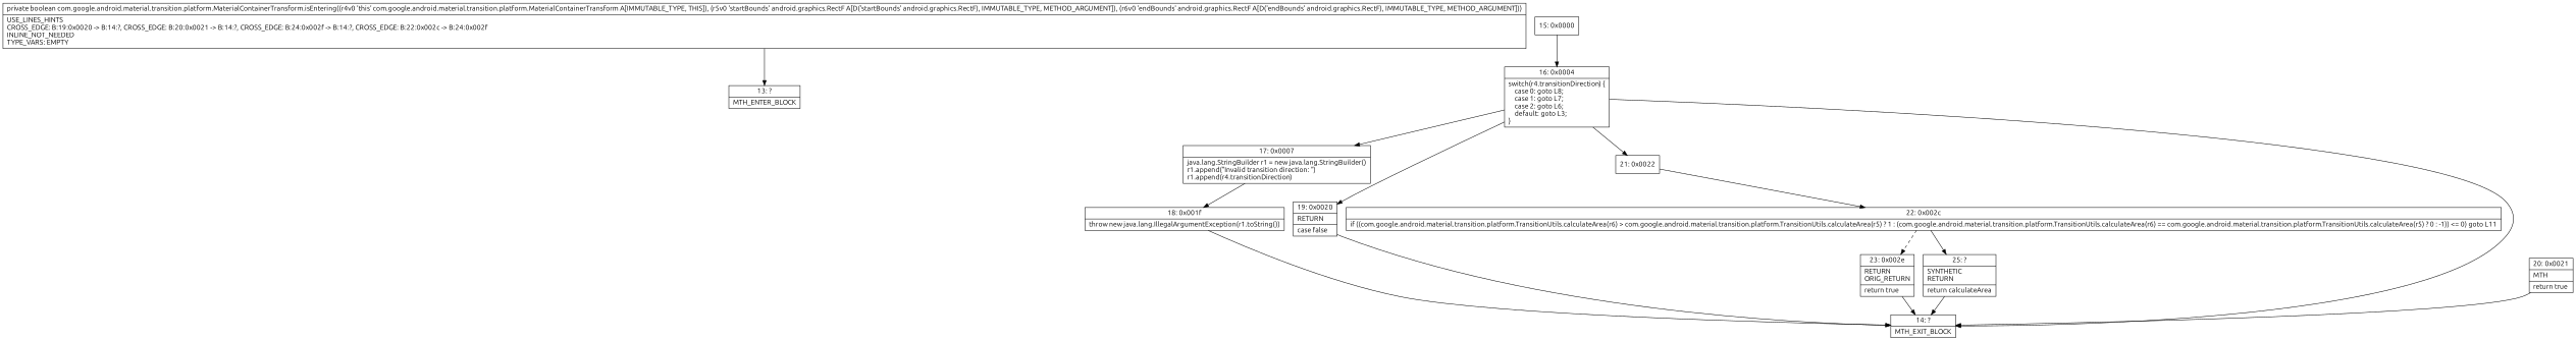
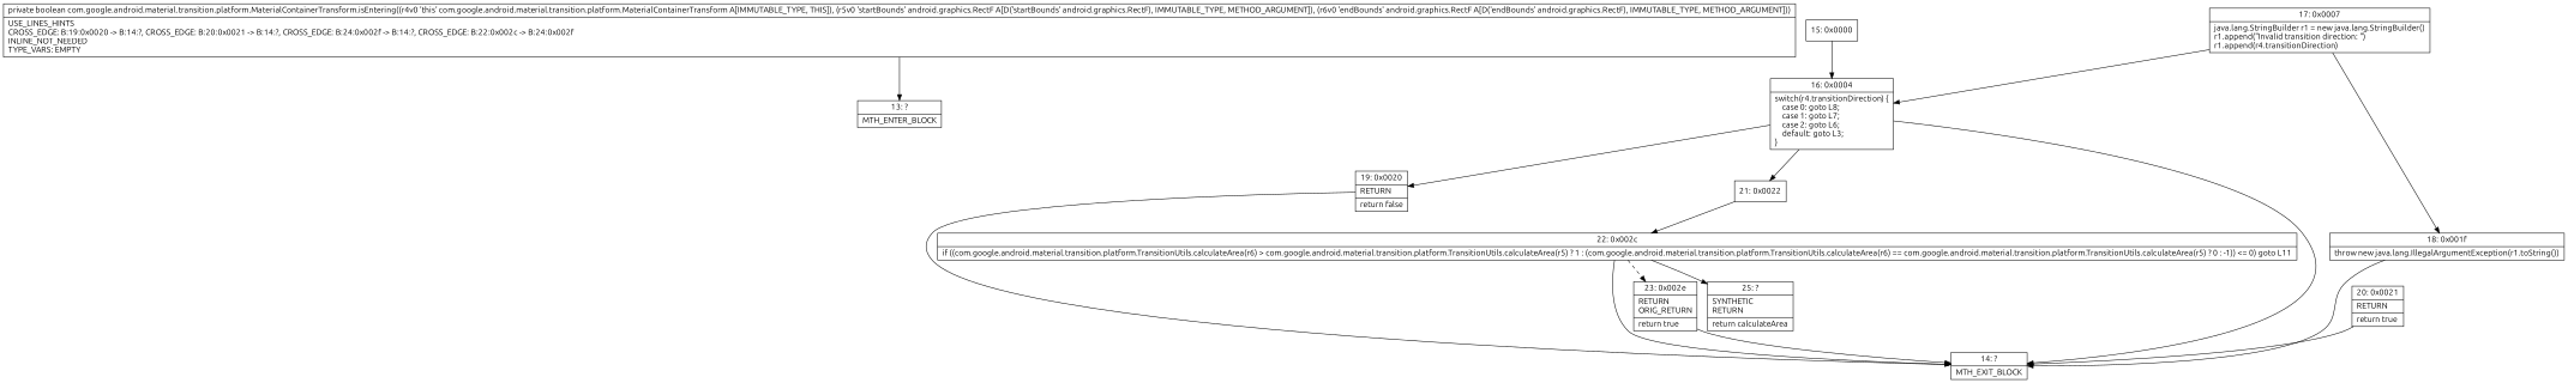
  digraph {
    fontname=Ubuntu
    node [fontname=Ubuntu shape=record]
    edge [fontname=Ubuntu]
    n1 [label="{13\:\ ?|MTH_ENTER_BLOCK\l}"]
    n2 [label="{15\:\ 0x0000}"]
    n3 [label="{16\:\ 0x0004|switch(r4.transitionDirection) \{\l    case 0: goto L8;\l    case 1: goto L7;\l    case 2: goto L6;\l    default: goto L3;\l\}\l}"]
    n4 [label="{17\:\ 0x0007|java.lang.StringBuilder r1 = new java.lang.StringBuilder()\lr1.append(\"Invalid transition direction: \")\lr1.append(r4.transitionDirection)\l}"]
-   n5 [label="{19\:\ 0x0020|RETURN\l|case false\l}"]
+   n5 [label="{19\:\ 0x0020|RETURN\l|return false\l}"]
    n6 [label="{21\:\ 0x0022}"]
    n7 [label="{14\:\ ?|MTH_EXIT_BLOCK\l}"]
    n8 [label="{18\:\ 0x001f|throw new java.lang.IllegalArgumentException(r1.toString())\l}"]
-   n9 [label="{20\:\ 0x0021|MTH\l|return true\l}"]
+   n9 [label="{20\:\ 0x0021|RETURN\l|return true\l}"]
    n10 [label="{22\:\ 0x002c|if ((com.google.android.material.transition.platform.TransitionUtils.calculateArea(r6) \> com.google.android.material.transition.platform.TransitionUtils.calculateArea(r5) ? 1 : (com.google.android.material.transition.platform.TransitionUtils.calculateArea(r6) == com.google.android.material.transition.platform.TransitionUtils.calculateArea(r5) ? 0 : \-1)) \<= 0) goto L11\l}"]
    n11 [label="{23\:\ 0x002e|RETURN\lORIG_RETURN\l|return true\l}"]
    n12 [label="{25\:\ ?|SYNTHETIC\lRETURN\l|return calculateArea\l}"]
    n13 [label="{private boolean com.google.android.material.transition.platform.MaterialContainerTransform.isEntering((r4v0 'this' com.google.android.material.transition.platform.MaterialContainerTransform A[IMMUTABLE_TYPE, THIS]), (r5v0 'startBounds' android.graphics.RectF A[D('startBounds' android.graphics.RectF), IMMUTABLE_TYPE, METHOD_ARGUMENT]), (r6v0 'endBounds' android.graphics.RectF A[D('endBounds' android.graphics.RectF), IMMUTABLE_TYPE, METHOD_ARGUMENT]))  | USE_LINES_HINTS\lCROSS_EDGE: B:19:0x0020 \-\> B:14:?, CROSS_EDGE: B:20:0x0021 \-\> B:14:?, CROSS_EDGE: B:24:0x002f \-\> B:14:?, CROSS_EDGE: B:22:0x002c \-\> B:24:0x002f\lINLINE_NOT_NEEDED\lTYPE_VARS: EMPTY\l}"]
    n2 -> n3
-   n3 -> n4
+   n4 -> n3
    n3 -> n5
    n3 -> n6
    n3 -> n7
    n4 -> n8
    n5 -> n7
    n6 -> n10
    n8 -> n7
    n9 -> n7
    n10 -> n11 [style=dashed]
    n10 -> n12
    n11 -> n7
-   n12 -> n7
+   n10 -> n7
    n13 -> n1
  }
